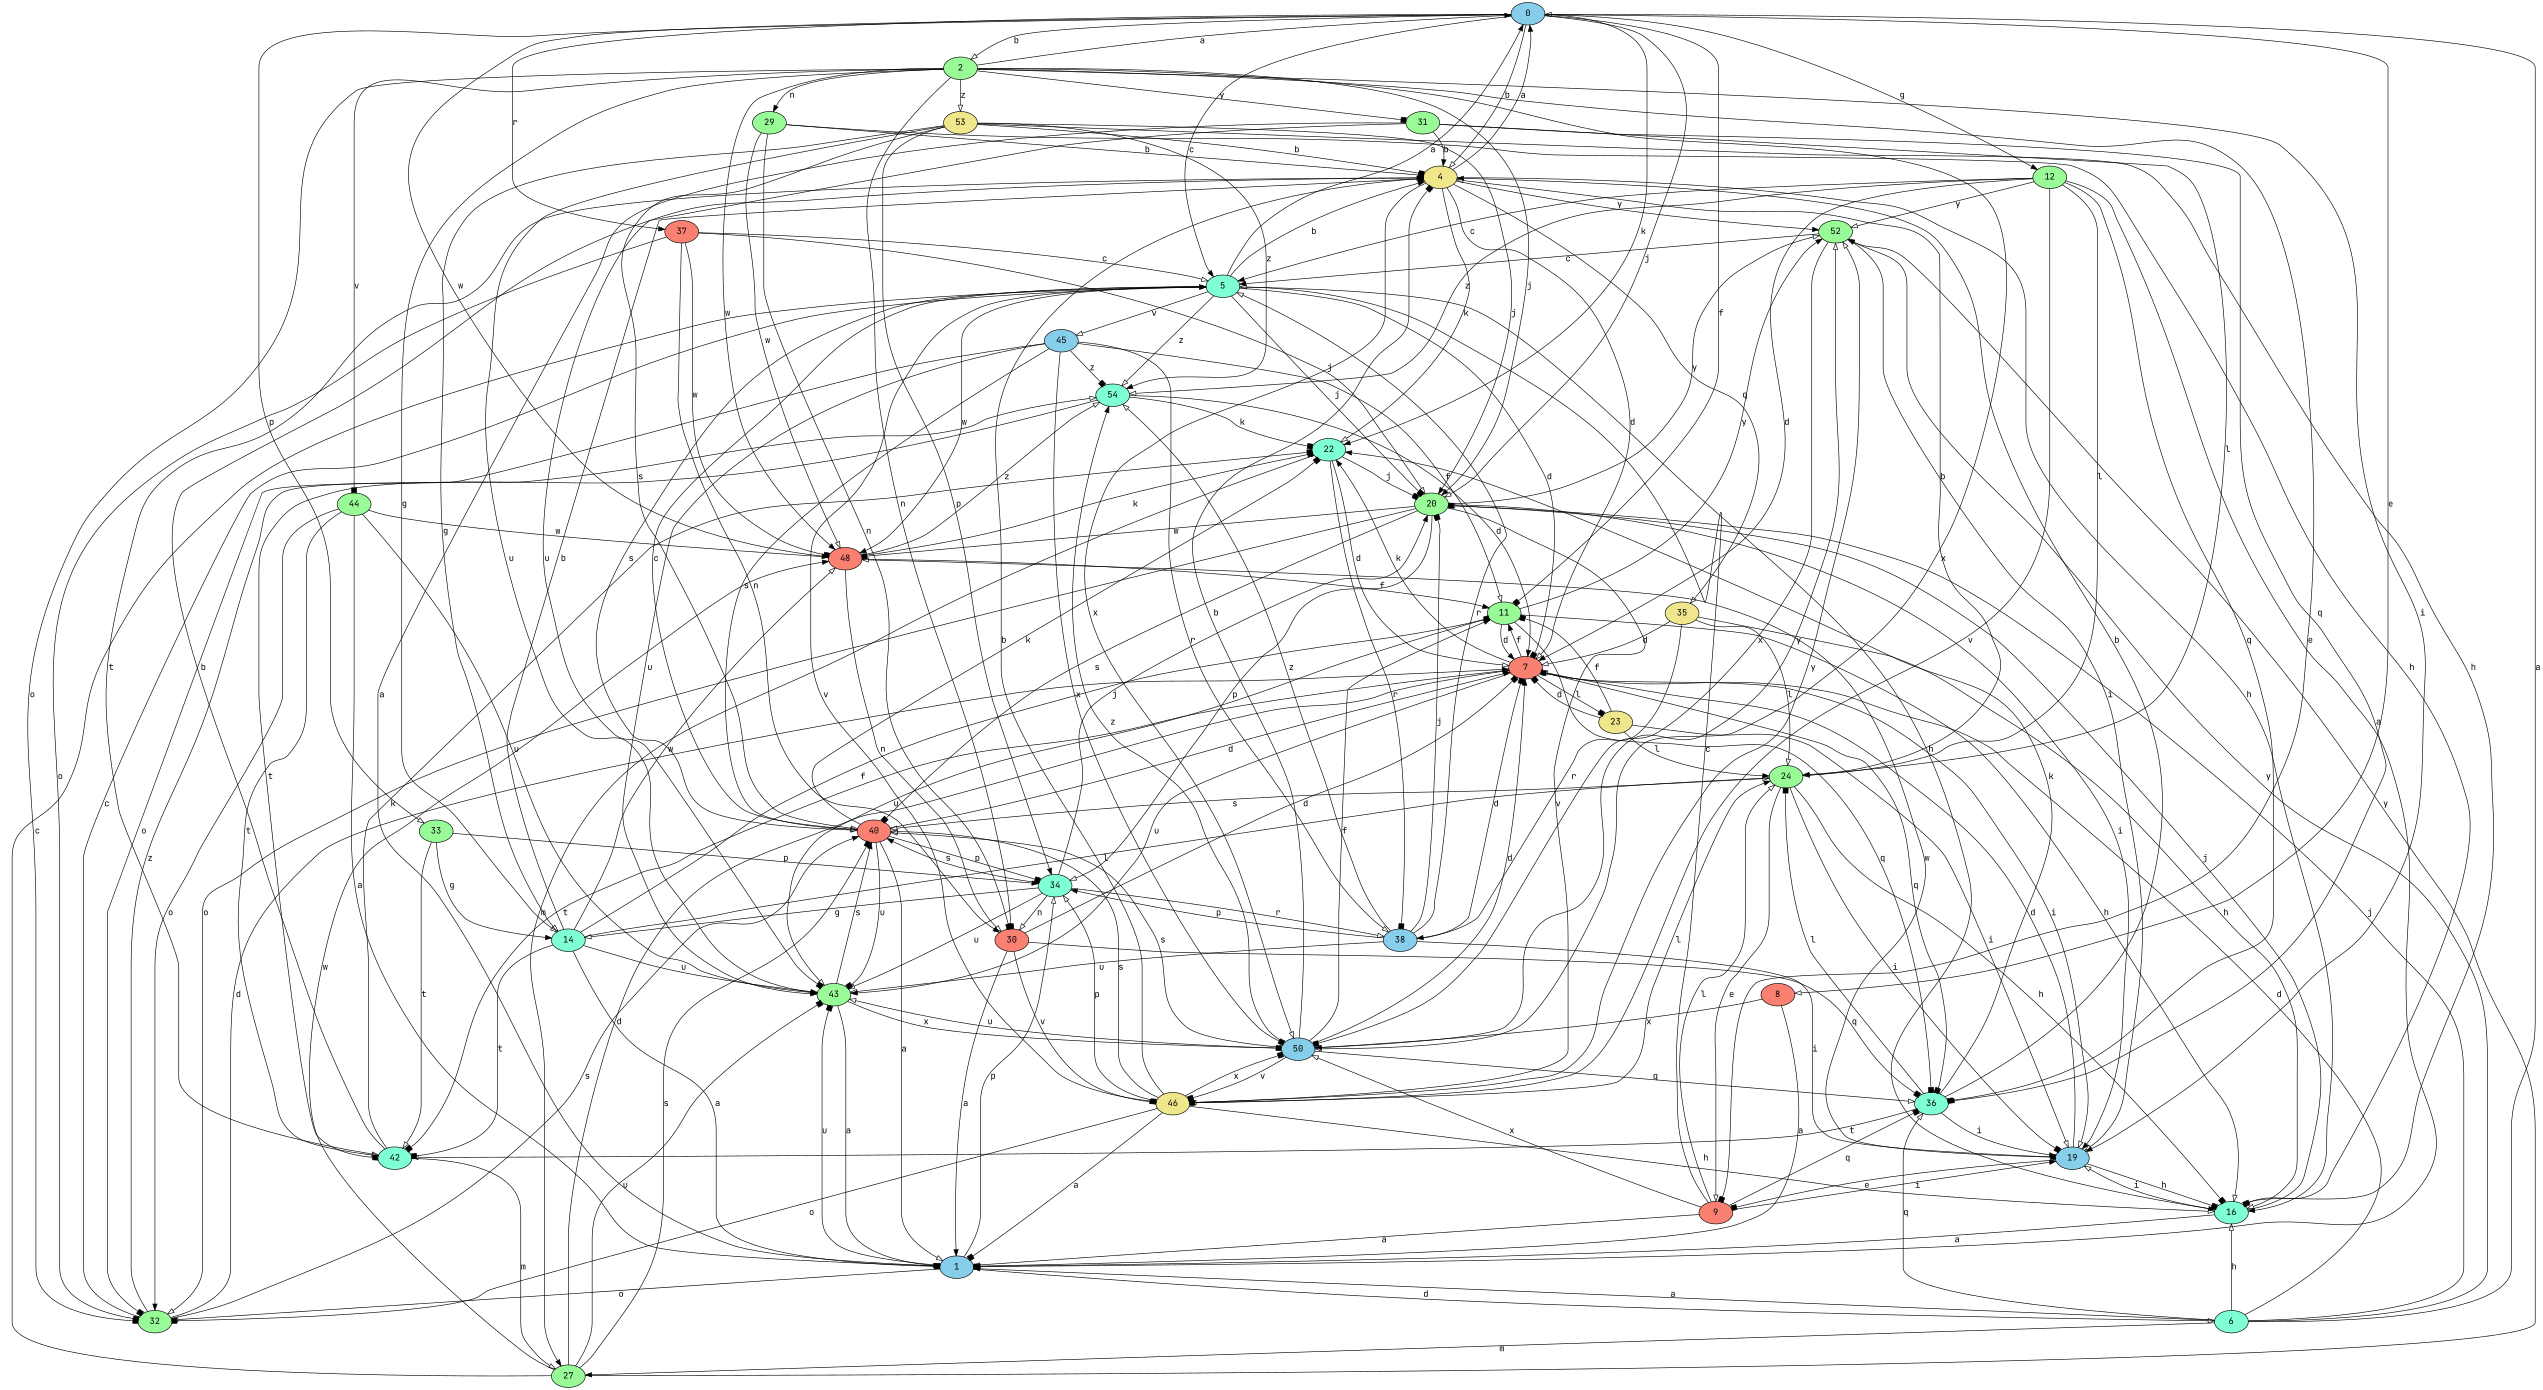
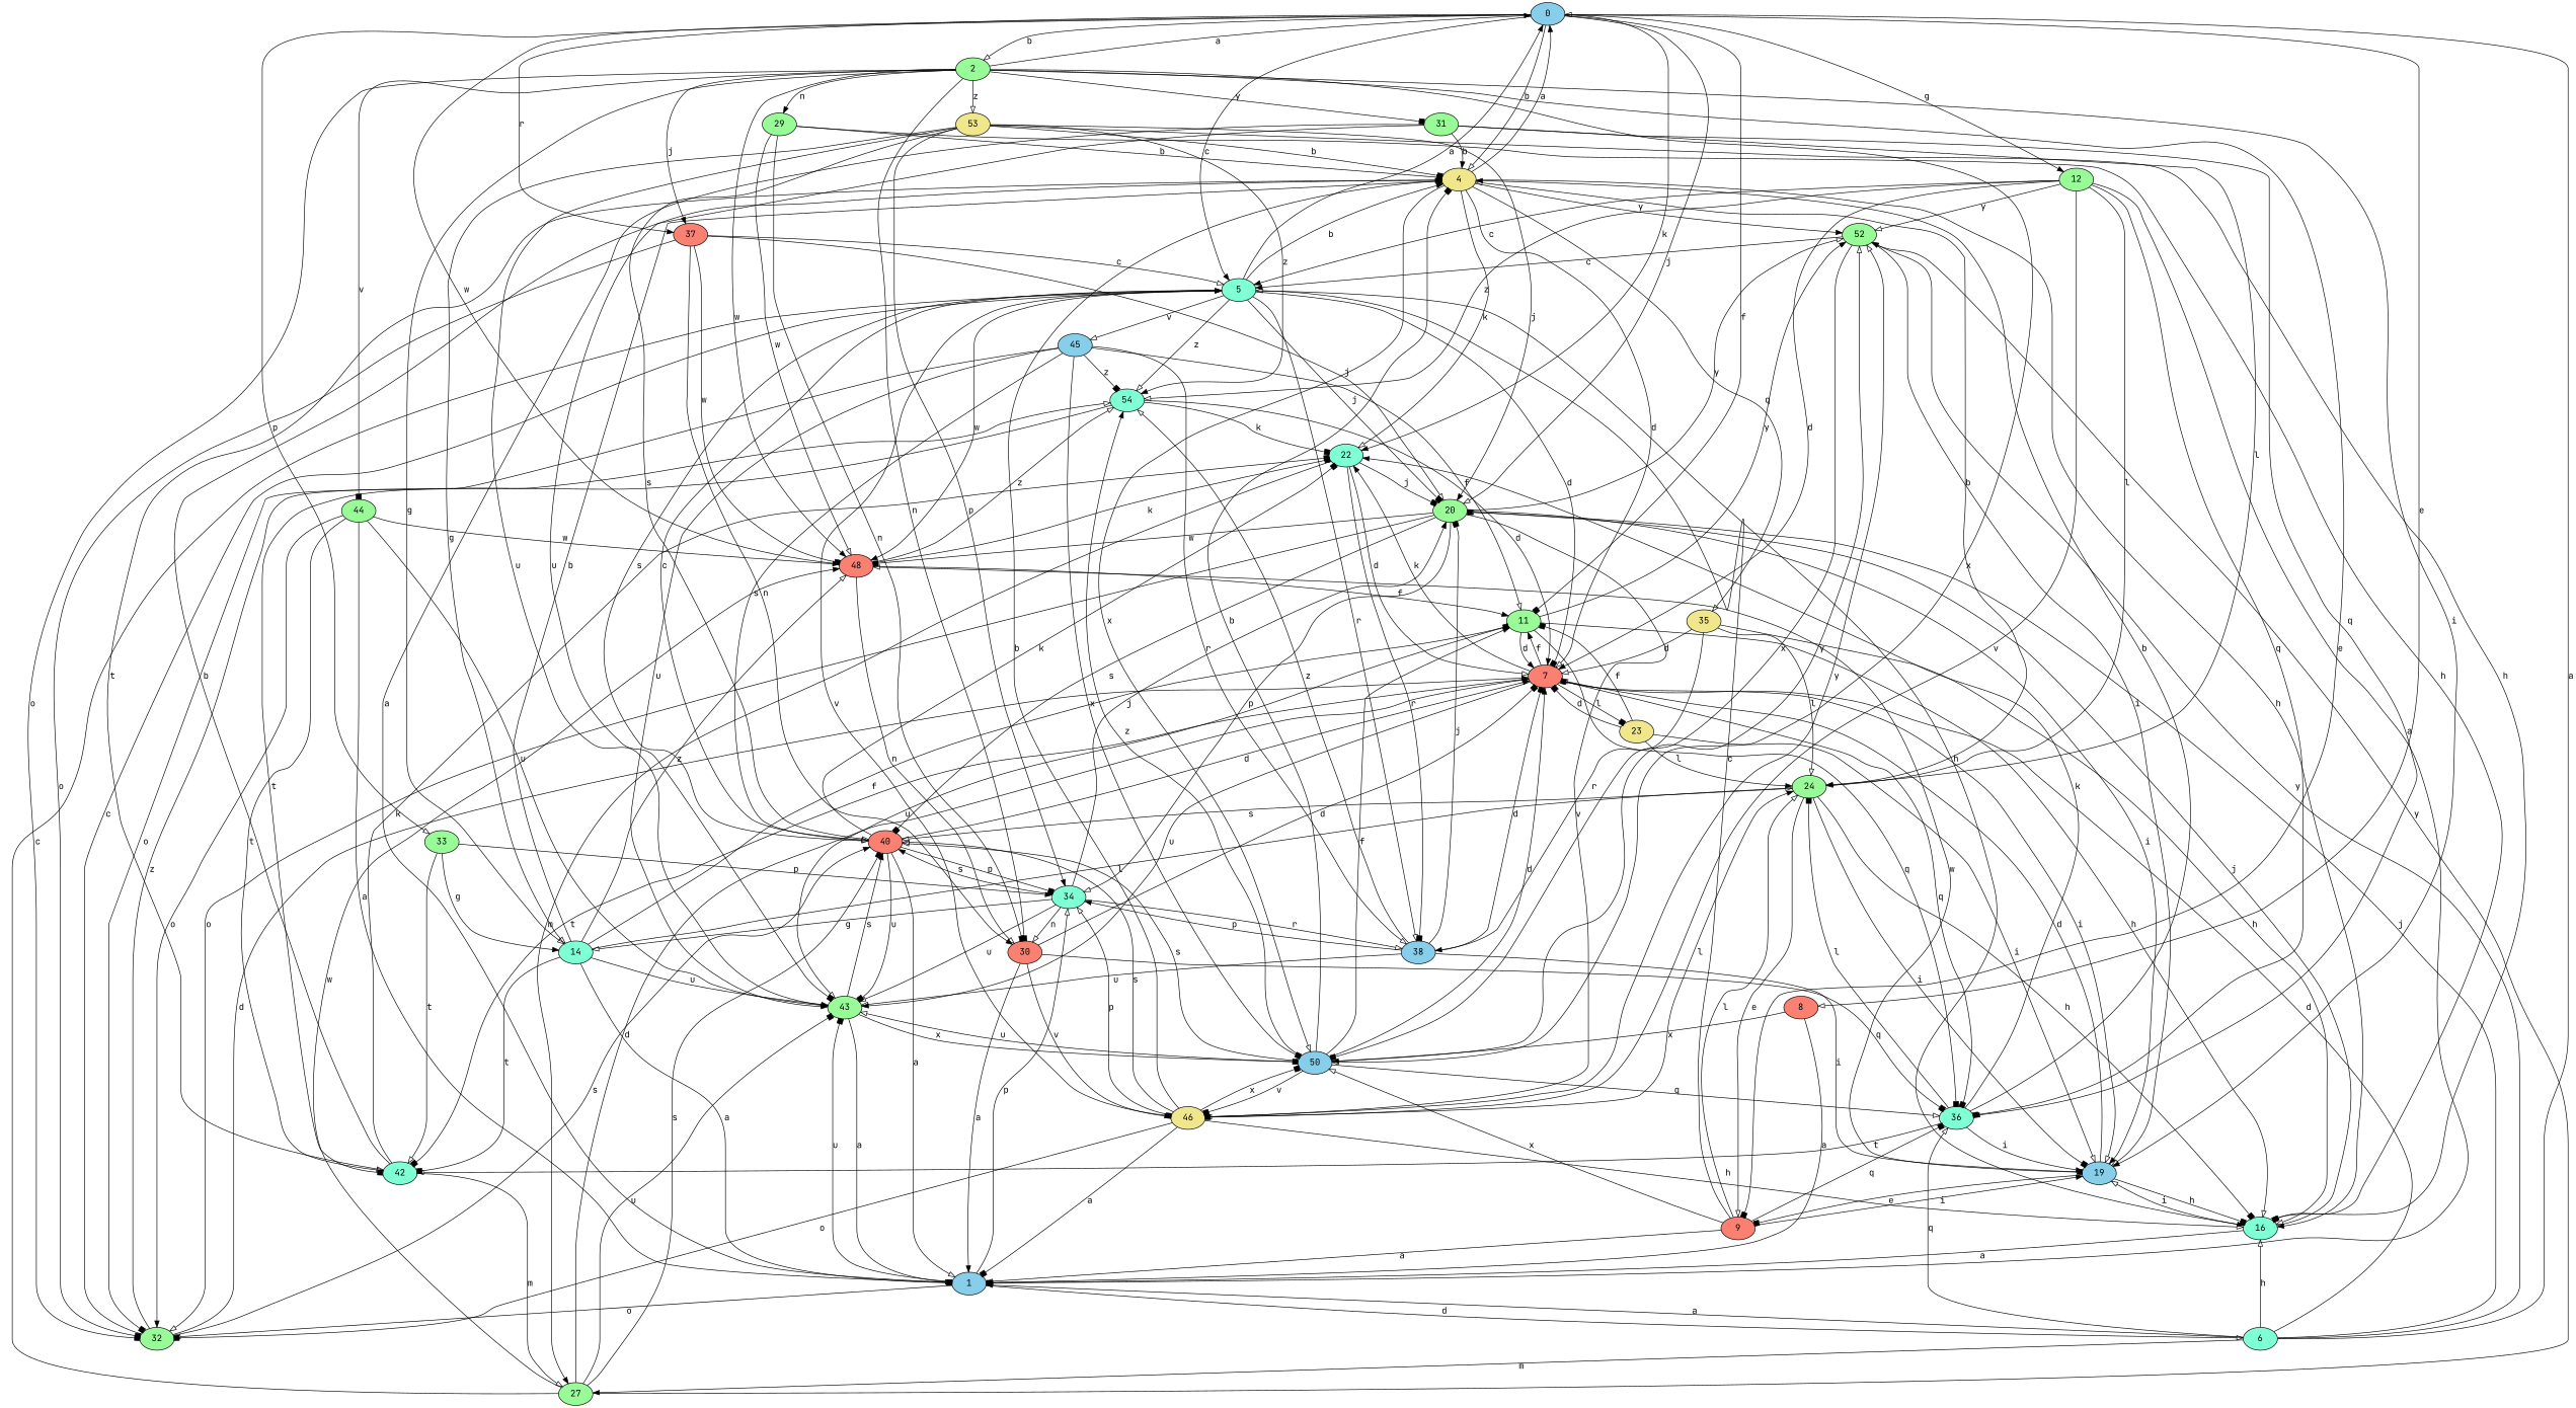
  strict digraph {
    fontname="JetBrains Mono"
    node [fillcolor=palegreen fontname="JetBrains Mono" style=filled]
    edge [arrowhead=onormal fontname="JetBrains Mono"]
    0 [fillcolor=skyblue]
    2
    4 [fillcolor=khaki]
    5 [fillcolor=aquamarine]
    8 [fillcolor=salmon]
    11
    12
    20
    22 [fillcolor=aquamarine]
    33
    37 [fillcolor=salmon]
    48 [fillcolor=salmon]
    32
    9 [fillcolor=salmon]
    14 [fillcolor=aquamarine]
    19 [fillcolor=skyblue]
    29
    30 [fillcolor=salmon]
    44
    50 [fillcolor=skyblue]
    n21 [label=31]
    53 [fillcolor=khaki]
    7 [fillcolor=salmon]
    16 [fillcolor=aquamarine]
    35 [fillcolor=khaki]
    42 [fillcolor=aquamarine]
    52
    38 [fillcolor=skyblue]
    40 [fillcolor=salmon]
    45 [fillcolor=skyblue]
    46 [fillcolor=khaki]
    54 [fillcolor=aquamarine]
    1 [fillcolor=skyblue]
    43
    36 [fillcolor=aquamarine]
    24
    34 [fillcolor=aquamarine]
    27
    6 [fillcolor=aquamarine]
    23 [fillcolor=khaki]
    0 -> 2 [label=b]
    0 -> 4 [label=b]
    0 -> 5 [arrowhead=normal label=c]
    0 -> 8 [label=e]
    0 -> 11 [arrowhead=box label=f]
    0 -> 12 [arrowhead=normal label=g]
    0 -> 20 [label=j]
    0 -> 22 [arrowhead=normal label=k]
    0 -> 33 [label=p]
    0 -> 37 [arrowhead=normal label=r]
    0 -> 48 [arrowhead=normal label=w]
    2 -> 0 [arrowhead=normal label=a]
-   2 -> 20 [arrowhead=normal label=j]
+   2 -> 37 [arrowhead=normal label=j]
    2 -> 48 [arrowhead=normal label=w]
    2 -> 32 [arrowhead=box label=o]
    2 -> 9 [arrowhead=box label=e]
    2 -> 14 [label=g]
    2 -> 19 [arrowhead=normal label=i]
    2 -> 29 [arrowhead=normal label=n]
    2 -> 30 [arrowhead=box label=n]
    2 -> 44 [arrowhead=box label=v]
    2 -> 50 [label=x]
    2 -> n21 [arrowhead=box label=y]
    2 -> 53 [label=z]
    4 -> 0 [arrowhead=normal label=a]
    4 -> 22 [label=k]
    4 -> 50 [label=x]
    4 -> 7 [label=d]
    4 -> 16 [arrowhead=normal label=h]
    4 -> 35 [label=q]
    4 -> 42 [label=t]
    4 -> 52 [arrowhead=normal label=y]
    5 -> 0 [arrowhead=normal label=a]
    5 -> 4 [arrowhead=normal label=b]
    5 -> 20 [arrowhead=box label=j]
    5 -> 48 [arrowhead=normal label=w]
    5 -> 7 [arrowhead=box label=d]
    5 -> 16 [arrowhead=normal label=h]
-   38 -> 5 [label=r]
+   5 -> 38 [label=r]
    5 -> 40 [label=s]
    5 -> 45 [label=v]
    5 -> 46 [arrowhead=box label=v]
    5 -> 54 [label=z]
    8 -> 50 [arrowhead=normal label=x]
    8 -> 1 [label=a]
    11 -> 7 [arrowhead=normal label=d]
    11 -> 16 [label=h]
    11 -> 52 [arrowhead=normal label=y]
    11 -> 43 [label=u]
    11 -> 36 [arrowhead=box label=q]
    12 -> 5 [arrowhead=normal label=c]
    12 -> 7 [arrowhead=normal label=d]
    12 -> 52 [label=y]
    12 -> 46 [arrowhead=box label=v]
    12 -> 54 [label=z]
    12 -> 1 [arrowhead=box label=a]
    12 -> 36 [arrowhead=box label=q]
    12 -> 24 [label=l]
    20 -> 48 [arrowhead=box label=w]
    20 -> 32 [label=o]
    20 -> 19 [arrowhead=normal label=i]
    20 -> 52 [label=y]
    20 -> 40 [arrowhead=box label=s]
    20 -> 46 [label=v]
    20 -> 34 [label=p]
    22 -> 20 [arrowhead=box label=j]
    22 -> 7 [label=d]
    22 -> 38 [arrowhead=box label=r]
    22 -> 27 [arrowhead=normal label=m]
    33 -> 14 [arrowhead=normal label=g]
    33 -> 42 [label=t]
    33 -> 34 [arrowhead=normal label=p]
    37 -> 5 [label=c]
    37 -> 20 [label=j]
    37 -> 48 [arrowhead=box label=w]
    37 -> 32 [arrowhead=box label=o]
    37 -> 30 [arrowhead=normal label=n]
    48 -> 11 [arrowhead=normal label=f]
    48 -> 22 [arrowhead=box label=k]
    48 -> 30 [label=n]
    48 -> 54 [label=z]
    32 -> 5 [arrowhead=normal label=c]
    32 -> 7 [arrowhead=normal label=d]
    32 -> 40 [arrowhead=normal label=s]
    32 -> 54 [label=z]
    9 -> 5 [label=c]
    9 -> 19 [arrowhead=normal label=i]
    9 -> 50 [label=x]
    9 -> 1 [label=a]
    9 -> 36 [arrowhead=box label=q]
    9 -> 24 [label=l]
    14 -> 4 [arrowhead=box label=b]
    14 -> 11 [arrowhead=box label=f]
-   14 -> 48 [label=w]
+   14 -> 48 [label=z]
    14 -> 42 [arrowhead=box label=t]
    14 -> 1 [arrowhead=box label=a]
    14 -> 43 [label=u]
    14 -> 24 [label=l]
    19 -> 48 [label=w]
    19 -> 9 [arrowhead=box label=e]
    19 -> 7 [label=d]
    19 -> 16 [arrowhead=box label=h]
    29 -> 4 [arrowhead=box label=b]
    29 -> 48 [label=w]
    29 -> 30 [arrowhead=box label=n]
    29 -> 16 [arrowhead=box label=h]
    30 -> 7 [arrowhead=box label=d]
    30 -> 46 [arrowhead=normal label=v]
    30 -> 1 [arrowhead=normal label=a]
    30 -> 36 [arrowhead=box label=q]
    44 -> 48 [label=w]
    44 -> 32 [arrowhead=normal label=o]
    44 -> 42 [label=t]
    44 -> 1 [arrowhead=box label=a]
    44 -> 43 [label=u]
    50 -> 4 [arrowhead=box label=b]
    50 -> 11 [arrowhead=normal label=f]
    50 -> 7 [arrowhead=normal label=d]
    50 -> 52 [label=y]
    50 -> 40 [label=s]
    50 -> 46 [arrowhead=box label=v]
    50 -> 54 [arrowhead=normal label=z]
    50 -> 43 [label=u]
    50 -> 36 [label=q]
    n21 -> 4 [arrowhead=normal label=b]
    n21 -> 1 [label=a]
    n21 -> 43 [arrowhead=box label=u]
    n21 -> 36 [arrowhead=normal label=q]
    n21 -> 24 [arrowhead=normal label=l]
    53 -> 4 [arrowhead=box label=b]
    53 -> 20 [arrowhead=normal label=j]
    53 -> 14 [label=g]
    53 -> 16 [arrowhead=normal label=h]
    53 -> 40 [label=s]
    53 -> 54 [arrowhead=normal label=z]
    53 -> 43 [arrowhead=normal label=u]
    53 -> 34 [arrowhead=normal label=p]
    7 -> 11 [arrowhead=normal label=f]
    7 -> 22 [arrowhead=normal label=k]
    7 -> 19 [label=i]
    7 -> 42 [arrowhead=box label=t]
    7 -> 43 [arrowhead=normal label=u]
    7 -> 36 [arrowhead=box label=q]
    7 -> 23 [arrowhead=box label=l]
    16 -> 20 [arrowhead=box label=j]
    16 -> 19 [label=i]
    16 -> 1 [arrowhead=normal label=a]
    35 -> 7 [label=d]
    35 -> 16 [label=h]
    35 -> 38 [arrowhead=normal label=r]
    35 -> 24 [label=l]
    42 -> 4 [arrowhead=normal label=b]
    42 -> 22 [arrowhead=box label=k]
    42 -> 27 [label=m]
    52 -> 5 [arrowhead=normal label=c]
    52 -> 19 [label=i]
    52 -> 50 [arrowhead=box label=x]
    38 -> 20 [arrowhead=box label=j]
    38 -> 19 [arrowhead=box label=i]
    38 -> 7 [arrowhead=box label=d]
    38 -> 54 [label=z]
    38 -> 43 [label=u]
    38 -> 34 [arrowhead=normal label=p]
    40 -> 5 [label=c]
    40 -> 22 [arrowhead=box label=k]
    40 -> 7 [arrowhead=normal label=d]
    40 -> 1 [label=a]
    40 -> 43 [arrowhead=box label=u]
    40 -> 34 [arrowhead=box label=p]
    45 -> 11 [label=f]
    45 -> 32 [arrowhead=box label=o]
    45 -> 50 [arrowhead=box label=x]
    45 -> 38 [label=r]
    45 -> 40 [label=s]
    45 -> 54 [arrowhead=box label=z]
    45 -> 43 [arrowhead=normal label=u]
    46 -> 4 [label=b]
    46 -> 32 [arrowhead=box label=o]
    46 -> 50 [arrowhead=box label=x]
    46 -> 16 [label=h]
    46 -> 52 [label=y]
    46 -> 40 [label=s]
    46 -> 1 [arrowhead=box label=a]
    46 -> 24 [arrowhead=normal label=l]
    46 -> 34 [label=p]
    54 -> 22 [arrowhead=box label=k]
    54 -> 7 [arrowhead=normal label=d]
    54 -> 42 [arrowhead=box label=t]
    1 -> 32 [label=o]
    1 -> 43 [arrowhead=box label=u]
    1 -> 34 [label=p]
    1 -> 6 [label=d]
    43 -> 50 [arrowhead=box label=x]
    43 -> 40 [arrowhead=normal label=s]
    43 -> 1 [label=a]
    36 -> 4 [arrowhead=normal label=b]
    36 -> 22 [arrowhead=normal label=k]
    36 -> 19 [arrowhead=normal label=i]
    36 -> 42 [label=t]
    36 -> 24 [arrowhead=box label=l]
    24 -> 4 [label=b]
    24 -> 9 [label=e]
    24 -> 19 [arrowhead=box label=i]
    24 -> 16 [arrowhead=box label=h]
    24 -> 40 [label=s]
    34 -> 20 [arrowhead=normal label=j]
    34 -> 14 [label=g]
    34 -> 30 [label=n]
    34 -> 38 [label=r]
    34 -> 40 [arrowhead=normal label=s]
    34 -> 43 [label=u]
    27 -> 5 [label=c]
    27 -> 48 [arrowhead=normal label=w]
    27 -> 7 [arrowhead=normal label=d]
    27 -> 52 [label=y]
    27 -> 40 [arrowhead=box label=s]
    27 -> 43 [arrowhead=box label=u]
    6 -> 0 [label=a]
    6 -> 20 [label=j]
    6 -> 7 [arrowhead=box label=d]
    6 -> 16 [label=h]
    6 -> 52 [arrowhead=normal label=y]
    6 -> 1 [arrowhead=normal label=a]
    6 -> 36 [label=q]
    6 -> 27 [arrowhead=normal label=m]
    23 -> 11 [arrowhead=box label=f]
    23 -> 19 [label=i]
    23 -> 7 [arrowhead=box label=d]
    23 -> 24 [arrowhead=normal label=l]
  }
